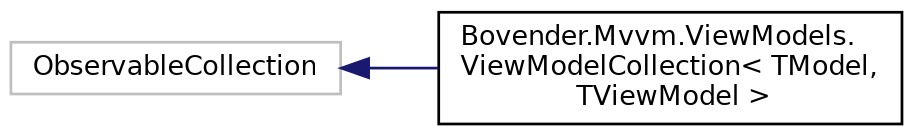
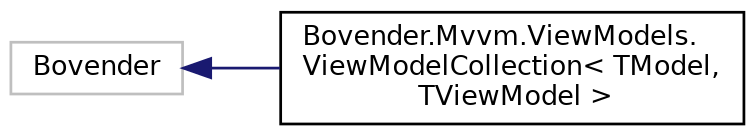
  digraph {
    rankdir=LR
    node [fontname=Helvetica fontsize=10 shape=record]
-   n1 [color=grey75 height=0.2 label=ObservableCollection width=0.4]
+   n1 [color=grey75 height=0.2 label=Bovender width=0.4]
    n2 [color=black height=0.2 label="Bovender.Mvvm.ViewModels.\lViewModelCollection\< TModel,\l TViewModel \>" width=0.4]
    n1 -> n2 [color=midnightblue dir=back fontname=Helvetica fontsize=10 labelfontname=Helvetica labelfontsize=10 style=solid]
  }
